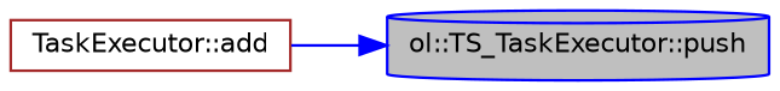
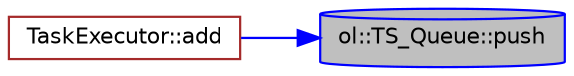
  digraph {
    rankdir=RL
    node [fontname=Helvetica fontsize=10 style=filled]
-   n1 [color=blue fillcolor=grey75 fontcolor=black height=0.2 label="ol::TS_TaskExecutor::push" shape=cylinder width=0.4]
+   n1 [color=blue fillcolor=grey75 fontcolor=black height=0.2 label="ol::TS_Queue::push" shape=cylinder width=0.4]
    n2 [color=brown fillcolor=white height=0.2 label="TaskExecutor::add" shape=box width=0.4]
    n1 -> n2 [color=blue dir=back fontname=Helvetica fontsize=10 labelfontname=Helvetica labelfontsize=10 style=solid]
  }
